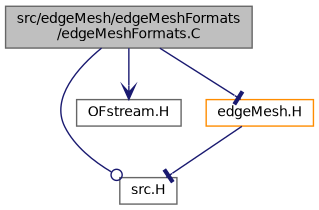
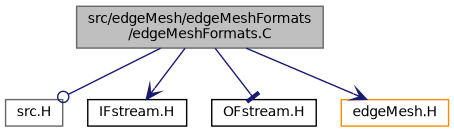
  digraph {
    node [color=gray40 fontname=Helvetica fontsize=10 shape=record]
    edge [arrowhead=vee color=midnightblue fontname=Helvetica fontsize=10 labelfontname=Helvetica labelfontsize=10 style=solid]
    n1 [fillcolor=grey75 fontcolor=black height=0.2 label="src/edgeMesh/edgeMeshFormats\l/edgeMeshFormats.C" style=filled width=0.4]
    n2 [height=0.2 label="src.H" width=0.4]
-   n4 [height=0.2 label="OFstream.H" width=0.4]
+   n3 [color=black height=0.2 label="IFstream.H" width=0.4]
+   n4 [color=black height=0.2 label="OFstream.H" width=0.4]
    n5 [color=darkorange height=0.2 label="edgeMesh.H" width=0.4]
    n1 -> n2 [arrowhead=odot]
-   n1 -> n4
-   n1 -> n5 [arrowhead=tee]
-   n5 -> n2 [arrowhead=tee]
+   n1 -> n3
+   n1 -> n4 [arrowhead=tee]
+   n1 -> n5
  }
